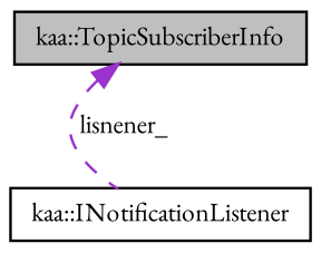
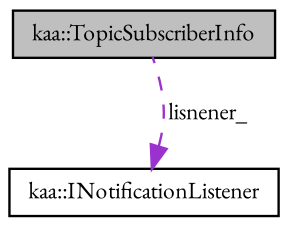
  digraph {
    fontname="EB Garamond"
    node [color=black fontname="EB Garamond" fontsize=10 shape=record]
    n1 [fillcolor=grey75 fontcolor=black height=0.2 label="kaa::TopicSubscriberInfo" style=filled width=0.4]
    n2 [height=0.2 label="kaa::INotificationListener" width=0.4]
-   n1 -> n2 [color=darkorchid3 dir=back fontname="EB Garamond" fontsize=10 label=" lisnener_" labelfontname=FreeSans labelfontsize=10 style=dashed]
+   n2 -> n1 [color=darkorchid3 dir=back fontname="EB Garamond" fontsize=10 label=" lisnener_" labelfontname=FreeSans labelfontsize=10 style=dashed]
  }
